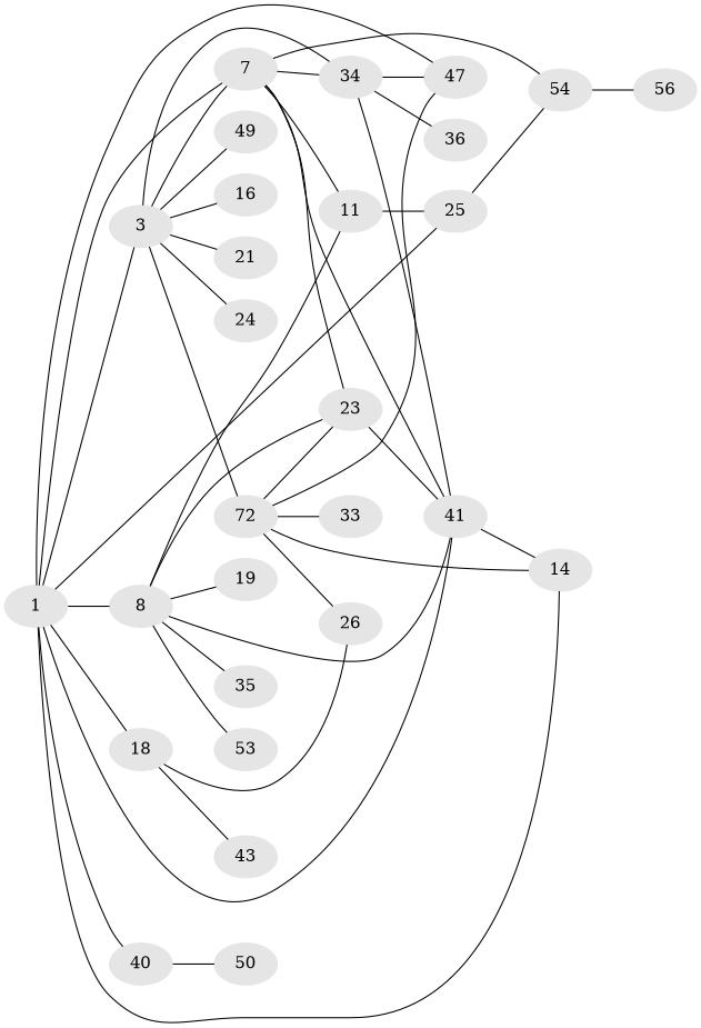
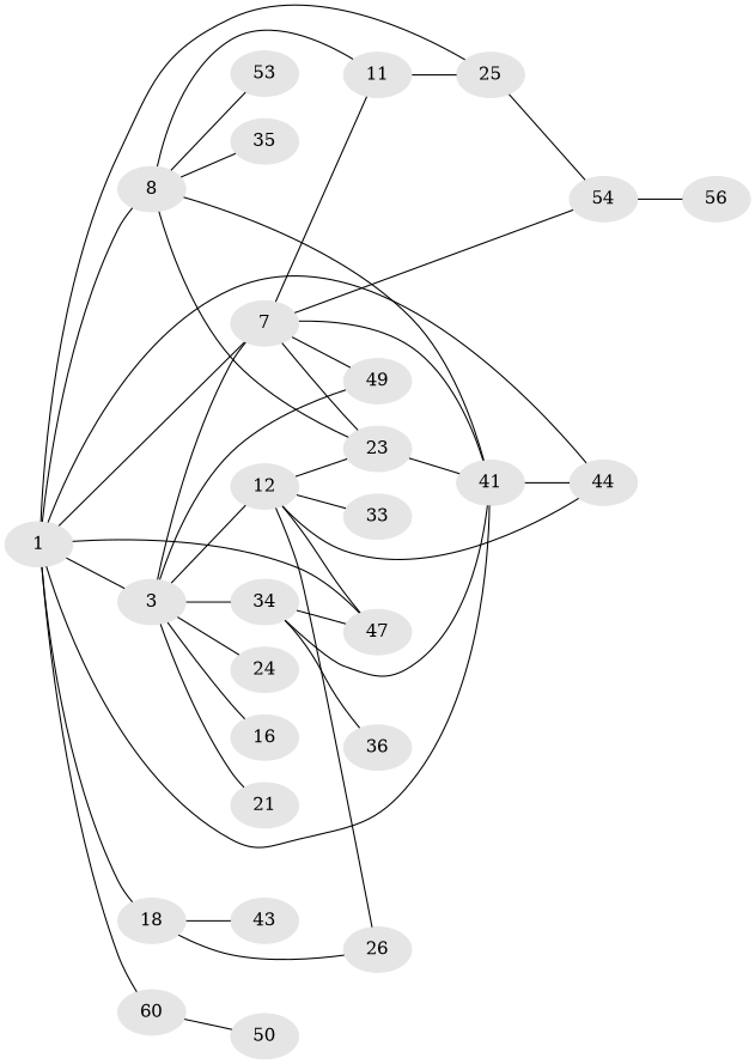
  graph {
    rankdir=LR
    node [color=gray90 style=filled]
    1 [super="+2"]
    3 [super="+4+10+48"]
    7 [super="+29+42"]
    8 [super="+14+38"]
    18
    25
-   40
+   40 [label=60]
    41 [super="+46"]
-   44 [label=14]
+   44
    47
-   12 [super="+13+45+31" label=72]
+   12 [super="+13+45+31"]
    16
    21
    24
    34 [super="+39"]
    49
    54
    11
    23 [super="+57+28"]
-   19
    35
    53
    26
    43
    50
    n26 [label=56]
    33
    36
    1 -- 3 [weight=2]
    1 -- 7 [weight=2]
    1 -- 8 [weight=3]
    1 -- 18 [weight=2]
    1 -- 25
    1 -- 40
    1 -- 41 [weight=2]
    1 -- 44
    1 -- 47
    3 -- 7
    3 -- 12
    3 -- 16
    3 -- 21
    3 -- 24
    3 -- 34 [weight=2]
    3 -- 49
    7 -- 41
-   7 -- 34
+   7 -- 49
    7 -- 54
    7 -- 11
    7 -- 23
    8 -- 41
    8 -- 11
    8 -- 23
-   8 -- 19
    8 -- 35
    8 -- 53
    18 -- 26
    18 -- 43
    25 -- 54
    40 -- 50
    41 -- 44
    12 -- 44
    12 -- 47
    12 -- 23
    12 -- 26
    12 -- 33
    34 -- 41
    34 -- 47
    34 -- 36
    54 -- n26
    11 -- 25
    23 -- 41
  }
